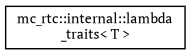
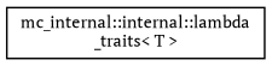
  digraph {
    rankdir=LR
    fontname="PT Serif"
-   n1 [color=black fillcolor=white fontname="PT Serif" fontsize=10 height=0.2 label="mc_rtc::internal::lambda\l_traits\< T \>" shape=record style=filled width=0.4]
+   n1 [color=black fillcolor=white fontname="PT Serif" fontsize=10 height=0.2 label="mc_internal::internal::lambda\l_traits\< T \>" shape=record style=filled width=0.4]
  }
